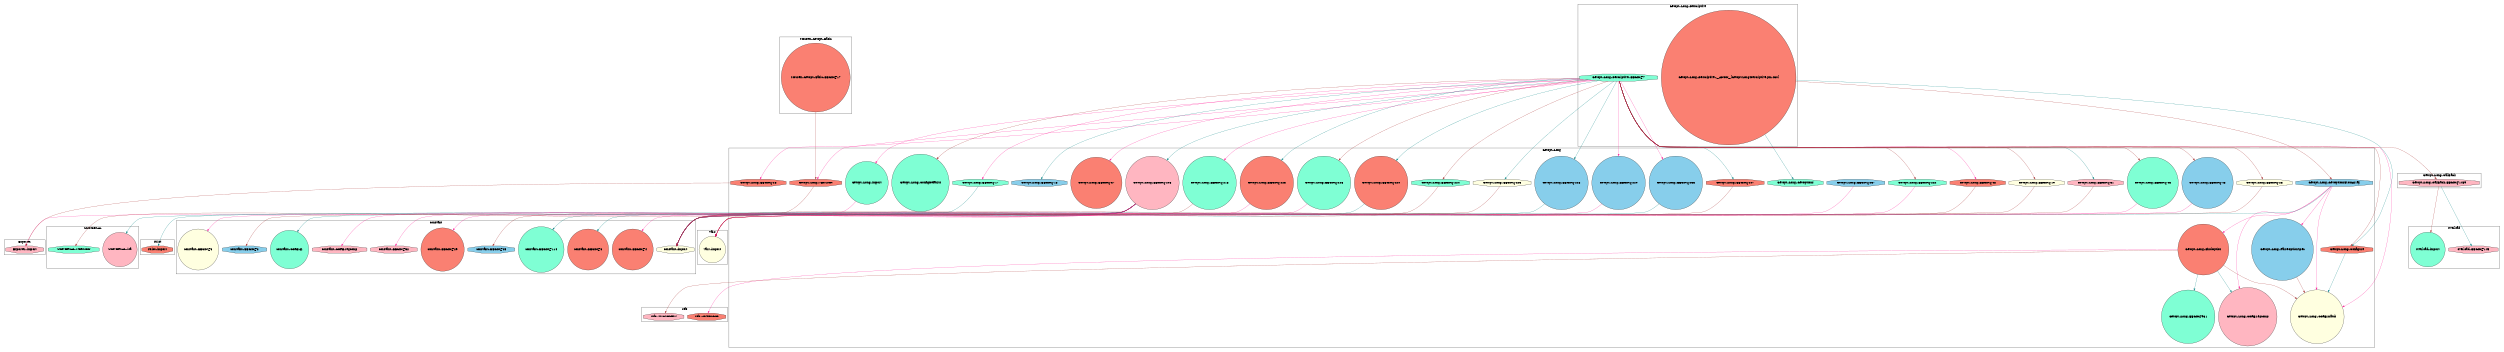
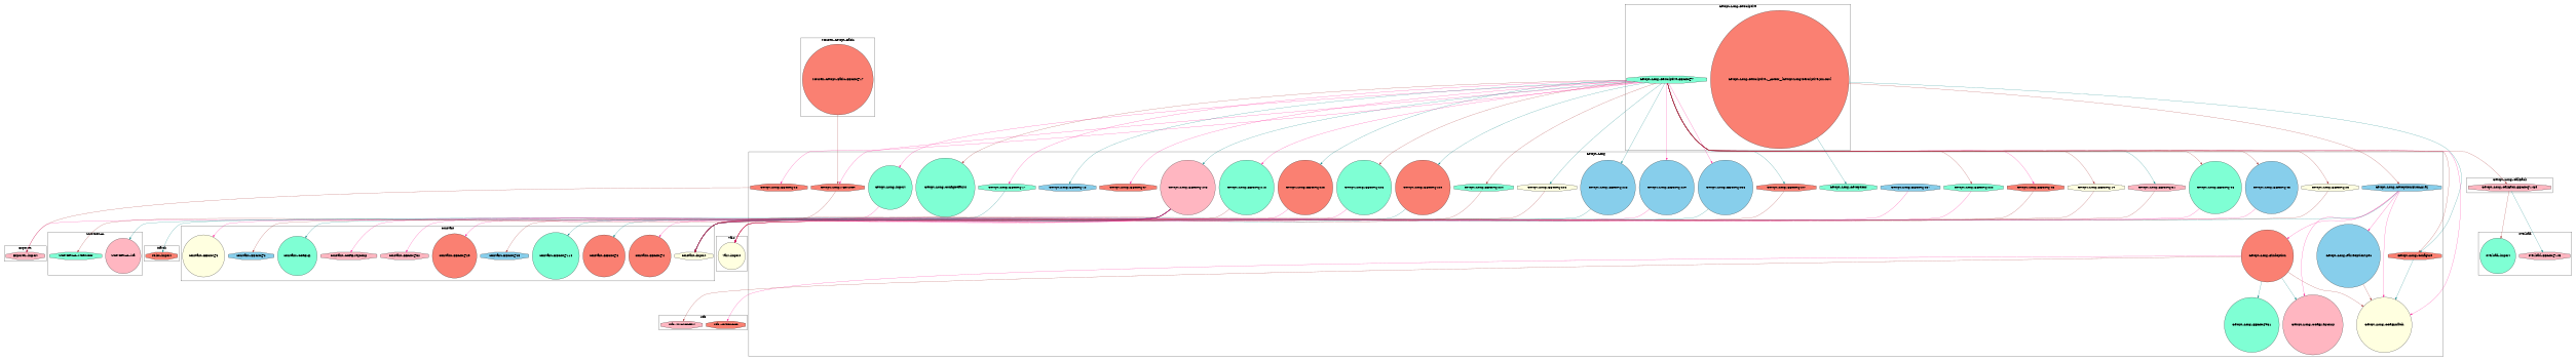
  digraph {
    node [fillcolor=salmon shape=octagon style=filled]
    edge [color=brown]
    "strict::import"
    "vars::import" [fillcolor=lightyellow shape=circle]
    "constant::import" [fillcolor=lightyellow]
    "constant::BEGIN@4" [shape=circle]
    "constant::BEGIN@3" [shape=circle]
    "constant::BEGIN@114" [fillcolor=aquamarine shape=circle]
    "constant::BEGIN@25" [fillcolor=skyblue]
    "constant::BEGIN@29" [shape=circle]
    "constant::BEGIN@52" [fillcolor=lightpink]
    "constant::CORE:regcomp" [fillcolor=lightpink]
    "constant::CORE:qr" [fillcolor=aquamarine shape=circle]
    "constant::BEGIN@2" [fillcolor=skyblue]
    "constant::BEGIN@6" [fillcolor=lightyellow shape=circle]
    "Exporter::import" [fillcolor=lightpink]
    "utf8::AUTOLOAD"
    "utf8::SWASHNEW" [fillcolor=lightpink]
    "Getopt::Long::FindOption" [shape=circle]
    "Getopt::Long::BEGIN@220" [shape=circle]
    "Getopt::Long::BEGIN@226" [fillcolor=aquamarine shape=circle]
    "Getopt::Long::BEGIN@225" [shape=circle]
    "Getopt::Long::BEGIN@931" [fillcolor=aquamarine shape=circle]
    "Getopt::Long::BEGIN@218" [fillcolor=aquamarine shape=circle]
    "Getopt::Long::BEGIN@46" [fillcolor=aquamarine shape=circle]
    "Getopt::Long::ParseOptionSpec" [fillcolor=skyblue shape=circle]
    "Getopt::Long::BEGIN@222" [fillcolor=aquamarine]
    "Getopt::Long::BEGIN@51" [fillcolor=lightpink]
    "Getopt::Long::import" [fillcolor=aquamarine shape=circle]
    "Getopt::Long::BEGIN@247"
    "Getopt::Long::BEGIN@19" [fillcolor=lightyellow]
    "Getopt::Long::BEGIN@48"
    "Getopt::Long::BEGIN@26" [fillcolor=lightyellow]
    "Getopt::Long::CORE:match" [fillcolor=lightyellow shape=circle]
    "Getopt::Long::BEGIN@237" [fillcolor=skyblue]
    "Getopt::Long::BEGIN@208" [fillcolor=lightpink shape=circle]
    "Getopt::Long::Configure"
    "Getopt::Long::CORE:regcomp" [fillcolor=lightpink shape=circle]
    "Getopt::Long::BEGIN@236" [fillcolor=skyblue shape=circle]
    "Getopt::Long::VERSION"
-   "Getopt::Long::BEGIN@37" [shape=circle]
+   "Getopt::Long::BEGIN@37"
    "Getopt::Long::BEGIN@25"
    "Getopt::Long::GetOptions" [fillcolor=aquamarine]
    "Getopt::Long::BEGIN@15" [fillcolor=skyblue]
    "Getopt::Long::BEGIN@228" [fillcolor=skyblue shape=circle]
    "Getopt::Long::BEGIN@223" [fillcolor=lightyellow]
    "Getopt::Long::GetOptionsFromArray" [fillcolor=skyblue]
    "Getopt::Long::BEGIN@229" [fillcolor=skyblue shape=circle]
    "Getopt::Long::ConfigDefaults" [fillcolor=aquamarine shape=circle]
    "Getopt::Long::BEGIN@17" [fillcolor=aquamarine]
    "Getopt::Long::BEGIN@224" [fillcolor=aquamarine]
    "Getopt::Long::BEGIN@45" [fillcolor=skyblue shape=circle]
    "Getopt::Long::CallBack::BEGIN@1489" [fillcolor=lightpink]
    "overload::BEGIN@145" [fillcolor=lightpink]
    "overload::import" [fillcolor=aquamarine shape=circle]
    "MouseX::Getopt::Basic::BEGIN@17" [shape=circle]
    "UNIVERSAL::isa" [fillcolor=lightpink shape=circle]
    "UNIVERSAL::VERSION" [fillcolor=aquamarine]
    "Getopt::Long::Descriptive::__ANON__[Getopt/Long/Descriptive.pm:430]" [shape=circle]
    "Getopt::Long::Descriptive::BEGIN@7" [fillcolor=aquamarine]
    subgraph cluster_1 {
-     label="strict"
+     label=match
      "strict::import"
    }
    subgraph cluster_2 {
      label=vars
      "vars::import"
    }
    subgraph cluster_3 {
      label=constant
      "constant::import"
      "constant::BEGIN@4"
      "constant::BEGIN@3"
      "constant::BEGIN@114"
      "constant::BEGIN@25"
      "constant::BEGIN@29"
      "constant::BEGIN@52"
      "constant::CORE:regcomp"
      "constant::CORE:qr"
      "constant::BEGIN@2"
      "constant::BEGIN@6"
    }
    subgraph cluster_4 {
      label=Exporter
      "Exporter::import"
    }
    subgraph cluster_5 {
      label=utf8
      "utf8::AUTOLOAD"
      "utf8::SWASHNEW"
    }
    subgraph cluster_6 {
      label="Getopt::Long"
      "Getopt::Long::FindOption"
      "Getopt::Long::BEGIN@220"
      "Getopt::Long::BEGIN@226"
      "Getopt::Long::BEGIN@225"
      "Getopt::Long::BEGIN@931"
      "Getopt::Long::BEGIN@218"
      "Getopt::Long::BEGIN@46"
      "Getopt::Long::ParseOptionSpec"
      "Getopt::Long::BEGIN@222"
      "Getopt::Long::BEGIN@51"
      "Getopt::Long::import"
      "Getopt::Long::BEGIN@247"
      "Getopt::Long::BEGIN@19"
      "Getopt::Long::BEGIN@48"
      "Getopt::Long::BEGIN@26"
      "Getopt::Long::CORE:match"
      "Getopt::Long::BEGIN@237"
      "Getopt::Long::BEGIN@208"
      "Getopt::Long::Configure"
      "Getopt::Long::CORE:regcomp"
      "Getopt::Long::BEGIN@236"
      "Getopt::Long::VERSION"
      "Getopt::Long::BEGIN@37"
      "Getopt::Long::BEGIN@25"
      "Getopt::Long::GetOptions"
      "Getopt::Long::BEGIN@15"
      "Getopt::Long::BEGIN@228"
      "Getopt::Long::BEGIN@223"
      "Getopt::Long::GetOptionsFromArray"
      "Getopt::Long::BEGIN@229"
      "Getopt::Long::ConfigDefaults"
      "Getopt::Long::BEGIN@17"
      "Getopt::Long::BEGIN@224"
      "Getopt::Long::BEGIN@45"
    }
    subgraph cluster_7 {
      label="Getopt::Long::CallBack"
      "Getopt::Long::CallBack::BEGIN@1489"
    }
    subgraph cluster_8 {
      label=overload
      "overload::BEGIN@145"
      "overload::import"
    }
    subgraph cluster_9 {
      label="MouseX::Getopt::Basic"
      "MouseX::Getopt::Basic::BEGIN@17"
    }
    subgraph cluster_10 {
      label=UNIVERSAL
      "UNIVERSAL::isa"
      "UNIVERSAL::VERSION"
    }
    subgraph cluster_11 {
      label="Getopt::Long::Descriptive"
      "Getopt::Long::Descriptive::__ANON__[Getopt/Long/Descriptive.pm:430]"
      "Getopt::Long::Descriptive::BEGIN@7"
    }
    "Getopt::Long::FindOption" -> "utf8::AUTOLOAD" [color=deeppink]
    "Getopt::Long::FindOption" -> "utf8::SWASHNEW"
    "Getopt::Long::FindOption" -> "Getopt::Long::BEGIN@931" [color=teal]
    "Getopt::Long::FindOption" -> "Getopt::Long::CORE:match"
    "Getopt::Long::FindOption" -> "Getopt::Long::CORE:regcomp" [color=teal]
    "Getopt::Long::BEGIN@220" -> "constant::import" [color=teal]
    "Getopt::Long::BEGIN@226" -> "constant::import" [color=deeppink]
    "Getopt::Long::BEGIN@225" -> "constant::import" [color=deeppink]
    "Getopt::Long::BEGIN@218" -> "constant::import"
    "Getopt::Long::BEGIN@46" -> "vars::import" [color=deeppink]
    "Getopt::Long::ParseOptionSpec" -> "Getopt::Long::CORE:match"
    "Getopt::Long::BEGIN@222" -> "constant::import" [color=deeppink]
    "Getopt::Long::BEGIN@51" -> "vars::import"
    "Getopt::Long::import" -> "Exporter::import" [color=deeppink]
    "Getopt::Long::BEGIN@247" -> "constant::import"
    "Getopt::Long::BEGIN@19" -> "vars::import"
    "Getopt::Long::BEGIN@48" -> "vars::import"
    "Getopt::Long::BEGIN@26" -> "vars::import"
    "Getopt::Long::BEGIN@237" -> "constant::import" [color=deeppink]
    "Getopt::Long::BEGIN@208" -> "constant::import"
    "Getopt::Long::BEGIN@208" -> "constant::BEGIN@4" [color=deeppink]
    "Getopt::Long::BEGIN@208" -> "constant::BEGIN@3" [color=teal]
    "Getopt::Long::BEGIN@208" -> "constant::BEGIN@114" [color=teal]
    "Getopt::Long::BEGIN@208" -> "constant::BEGIN@25"
    "Getopt::Long::BEGIN@208" -> "constant::BEGIN@29" [color=deeppink]
    "Getopt::Long::BEGIN@208" -> "constant::BEGIN@52" [color=deeppink]
    "Getopt::Long::BEGIN@208" -> "constant::CORE:regcomp" [color=deeppink]
    "Getopt::Long::BEGIN@208" -> "constant::CORE:qr" [color=teal]
    "Getopt::Long::BEGIN@208" -> "constant::BEGIN@2"
    "Getopt::Long::BEGIN@208" -> "constant::BEGIN@6" [color=deeppink]
    "Getopt::Long::Configure" -> "Getopt::Long::CORE:match" [color=teal]
    "Getopt::Long::BEGIN@236" -> "constant::import" [color=teal]
    "Getopt::Long::VERSION" -> "UNIVERSAL::VERSION"
    "Getopt::Long::BEGIN@25" -> "Exporter::import"
    "Getopt::Long::BEGIN@228" -> "constant::import" [color=teal]
    "Getopt::Long::BEGIN@223" -> "constant::import"
    "Getopt::Long::GetOptionsFromArray" -> "Getopt::Long::FindOption" [color=deeppink]
    "Getopt::Long::GetOptionsFromArray" -> "Getopt::Long::ParseOptionSpec" [color=deeppink]
    "Getopt::Long::GetOptionsFromArray" -> "Getopt::Long::CORE:match" [color=deeppink]
    "Getopt::Long::GetOptionsFromArray" -> "Getopt::Long::CORE:regcomp" [color=deeppink]
    "Getopt::Long::GetOptionsFromArray" -> "UNIVERSAL::isa" [color=teal]
    "Getopt::Long::BEGIN@229" -> "constant::import" [color=deeppink]
    "Getopt::Long::BEGIN@17" -> "strict::import" [color=teal]
    "Getopt::Long::BEGIN@224" -> "constant::import"
    "Getopt::Long::BEGIN@45" -> "vars::import" [color=deeppink]
    "Getopt::Long::CallBack::BEGIN@1489" -> "overload::BEGIN@145" [color=teal]
    "Getopt::Long::CallBack::BEGIN@1489" -> "overload::import"
    "MouseX::Getopt::Basic::BEGIN@17" -> "Getopt::Long::VERSION"
    "Getopt::Long::Descriptive::__ANON__[Getopt/Long/Descriptive.pm:430]" -> "Getopt::Long::Configure" [color=teal]
    "Getopt::Long::Descriptive::__ANON__[Getopt/Long/Descriptive.pm:430]" -> "Getopt::Long::GetOptions" [color=teal]
    "Getopt::Long::Descriptive::__ANON__[Getopt/Long/Descriptive.pm:430]" -> "Getopt::Long::GetOptionsFromArray"
    "Getopt::Long::Descriptive::BEGIN@7" -> "Getopt::Long::BEGIN@220" [color=teal]
    "Getopt::Long::Descriptive::BEGIN@7" -> "Getopt::Long::BEGIN@226"
    "Getopt::Long::Descriptive::BEGIN@7" -> "Getopt::Long::BEGIN@225" [color=teal]
    "Getopt::Long::Descriptive::BEGIN@7" -> "Getopt::Long::BEGIN@218" [color=deeppink]
    "Getopt::Long::Descriptive::BEGIN@7" -> "Getopt::Long::BEGIN@46"
    "Getopt::Long::Descriptive::BEGIN@7" -> "Getopt::Long::BEGIN@222"
    "Getopt::Long::Descriptive::BEGIN@7" -> "Getopt::Long::BEGIN@51" [color=teal]
    "Getopt::Long::Descriptive::BEGIN@7" -> "Getopt::Long::import" [color=deeppink]
    "Getopt::Long::Descriptive::BEGIN@7" -> "Getopt::Long::BEGIN@247" [color=teal]
    "Getopt::Long::Descriptive::BEGIN@7" -> "Getopt::Long::BEGIN@19"
    "Getopt::Long::Descriptive::BEGIN@7" -> "Getopt::Long::BEGIN@48" [color=deeppink]
    "Getopt::Long::Descriptive::BEGIN@7" -> "Getopt::Long::BEGIN@26"
    "Getopt::Long::Descriptive::BEGIN@7" -> "Getopt::Long::CORE:match" [color=deeppink]
    "Getopt::Long::Descriptive::BEGIN@7" -> "Getopt::Long::BEGIN@208" [color=teal]
    "Getopt::Long::Descriptive::BEGIN@7" -> "Getopt::Long::Configure"
    "Getopt::Long::Descriptive::BEGIN@7" -> "Getopt::Long::BEGIN@236" [color=deeppink]
    "Getopt::Long::Descriptive::BEGIN@7" -> "Getopt::Long::VERSION" [color=deeppink]
    "Getopt::Long::Descriptive::BEGIN@7" -> "Getopt::Long::BEGIN@37" [color=deeppink]
    "Getopt::Long::Descriptive::BEGIN@7" -> "Getopt::Long::BEGIN@25" [color=deeppink]
    "Getopt::Long::Descriptive::BEGIN@7" -> "Getopt::Long::BEGIN@15" [color=teal]
    "Getopt::Long::Descriptive::BEGIN@7" -> "Getopt::Long::BEGIN@228" [color=teal]
    "Getopt::Long::Descriptive::BEGIN@7" -> "Getopt::Long::BEGIN@223" [color=teal]
    "Getopt::Long::Descriptive::BEGIN@7" -> "Getopt::Long::BEGIN@229" [color=deeppink]
    "Getopt::Long::Descriptive::BEGIN@7" -> "Getopt::Long::ConfigDefaults"
    "Getopt::Long::Descriptive::BEGIN@7" -> "Getopt::Long::BEGIN@17" [color=deeppink]
    "Getopt::Long::Descriptive::BEGIN@7" -> "Getopt::Long::BEGIN@224"
    "Getopt::Long::Descriptive::BEGIN@7" -> "Getopt::Long::BEGIN@45"
    "Getopt::Long::Descriptive::BEGIN@7" -> "Getopt::Long::CallBack::BEGIN@1489"
  }
